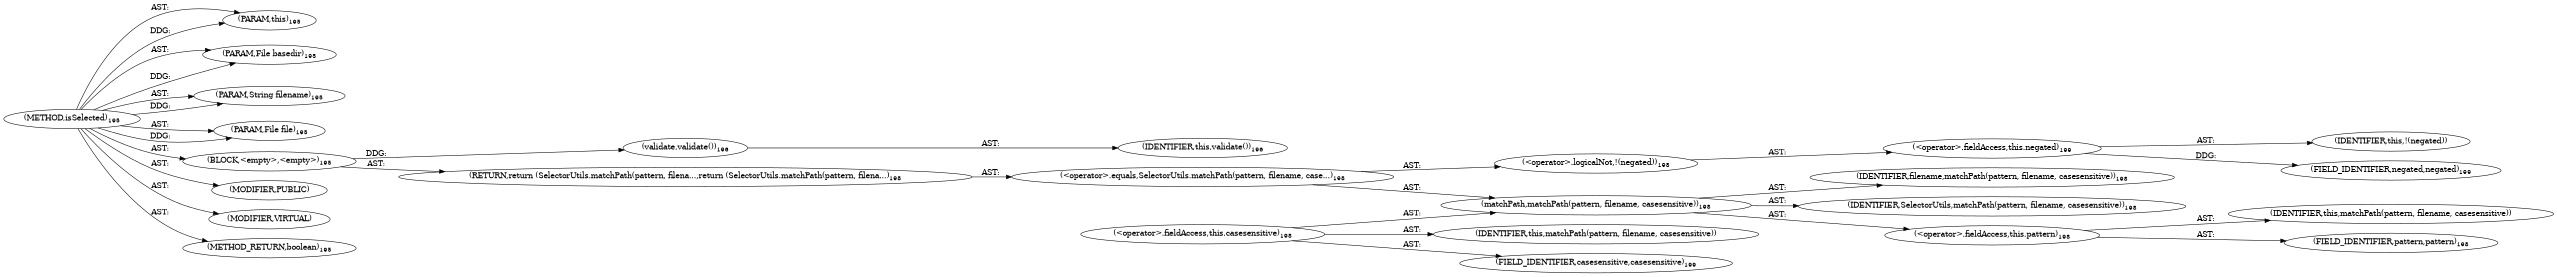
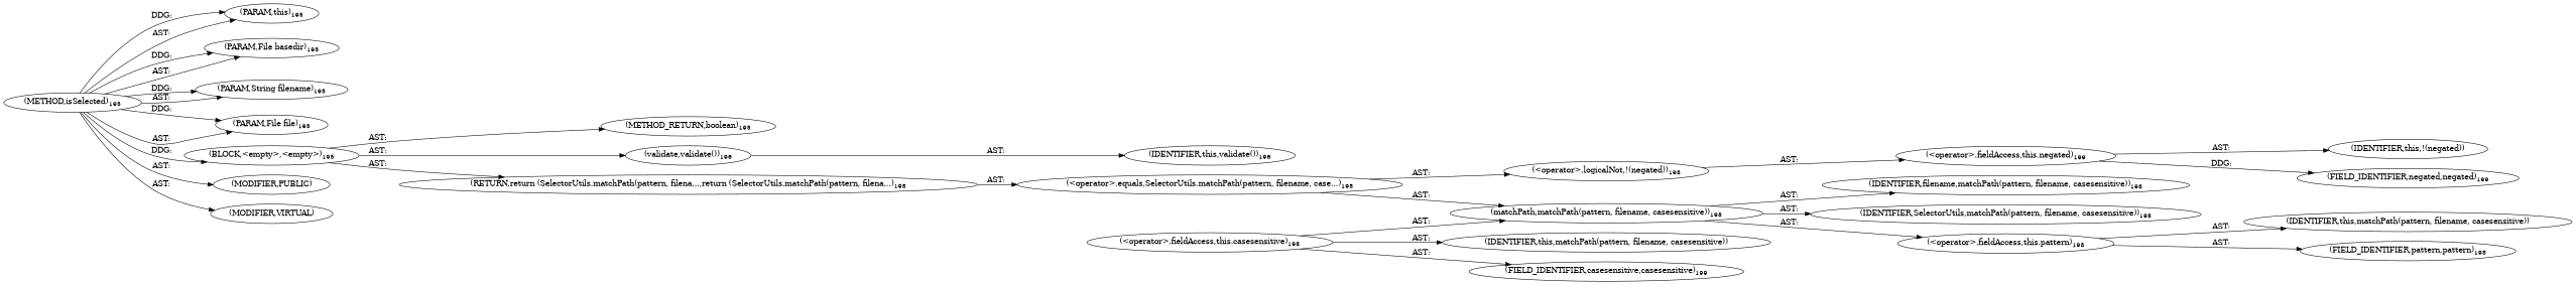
  digraph {
    rankdir=LR
    n1 [label=<(METHOD,isSelected)<SUB>195</SUB>>]
    n2 [label=<(PARAM,this)<SUB>195</SUB>>]
    n3 [label=<(PARAM,File basedir)<SUB>195</SUB>>]
    n4 [label=<(PARAM,String filename)<SUB>195</SUB>>]
    n5 [label=<(PARAM,File file)<SUB>195</SUB>>]
    n6 [label=<(BLOCK,&lt;empty&gt;,&lt;empty&gt;)<SUB>195</SUB>>]
    n7 [label=<(MODIFIER,PUBLIC)>]
    n8 [label=<(MODIFIER,VIRTUAL)>]
    n9 [label=<(METHOD_RETURN,boolean)<SUB>195</SUB>>]
    n10 [label=<(validate,validate())<SUB>196</SUB>>]
    n11 [label=<(RETURN,return (SelectorUtils.matchPath(pattern, filena...,return (SelectorUtils.matchPath(pattern, filena...)<SUB>198</SUB>>]
    n12 [label=<(IDENTIFIER,this,validate())<SUB>196</SUB>>]
    n13 [label=<(&lt;operator&gt;.equals,SelectorUtils.matchPath(pattern, filename, case...)<SUB>198</SUB>>]
    n14 [label=<(matchPath,matchPath(pattern, filename, casesensitive))<SUB>198</SUB>>]
    n15 [label=<(&lt;operator&gt;.logicalNot,!(negated))<SUB>198</SUB>>]
    n16 [label=<(IDENTIFIER,SelectorUtils,matchPath(pattern, filename, casesensitive))<SUB>198</SUB>>]
    n17 [label=<(&lt;operator&gt;.fieldAccess,this.pattern)<SUB>198</SUB>>]
    n18 [label=<(IDENTIFIER,filename,matchPath(pattern, filename, casesensitive))<SUB>198</SUB>>]
    n19 [label=<(&lt;operator&gt;.fieldAccess,this.negated)<SUB>199</SUB>>]
    n20 [label=<(IDENTIFIER,this,matchPath(pattern, filename, casesensitive))>]
    n21 [label=<(FIELD_IDENTIFIER,pattern,pattern)<SUB>198</SUB>>]
    n22 [label=<(&lt;operator&gt;.fieldAccess,this.casesensitive)<SUB>198</SUB>>]
    n23 [label=<(IDENTIFIER,this,matchPath(pattern, filename, casesensitive))>]
    n24 [label=<(FIELD_IDENTIFIER,casesensitive,casesensitive)<SUB>199</SUB>>]
    n25 [label=<(IDENTIFIER,this,!(negated))>]
    n26 [label=<(FIELD_IDENTIFIER,negated,negated)<SUB>199</SUB>>]
    n1 -> n2 [label="AST: "]
    n1 -> n2 [label="DDG: "]
    n1 -> n3 [label="AST: "]
    n1 -> n3 [label="DDG: "]
    n1 -> n4 [label="AST: "]
    n1 -> n4 [label="DDG: "]
    n1 -> n5 [label="AST: "]
    n1 -> n5 [label="DDG: "]
-   n1 -> n6 [label="AST: "]
+   n1 -> n6 [label="DDG: "]
    n1 -> n7 [label="AST: "]
    n1 -> n8 [label="AST: "]
-   n1 -> n9 [label="AST: "]
-   n6 -> n10 [label="DDG: "]
+   n6 -> n9 [label="AST: "]
+   n6 -> n10 [label="AST: "]
    n6 -> n11 [label="AST: "]
    n10 -> n12 [label="AST: "]
    n11 -> n13 [label="AST: "]
    n13 -> n14 [label="AST: "]
    n13 -> n15 [label="AST: "]
    n14 -> n16 [label="AST: "]
    n14 -> n17 [label="AST: "]
    n14 -> n18 [label="AST: "]
    n15 -> n19 [label="AST: "]
    n17 -> n20 [label="AST: "]
    n17 -> n21 [label="AST: "]
    n19 -> n25 [label="AST: "]
    n19 -> n26 [label="DDG: "]
    n22 -> n14 [label="AST: "]
    n22 -> n23 [label="AST: "]
    n22 -> n24 [label="AST: "]
  }
